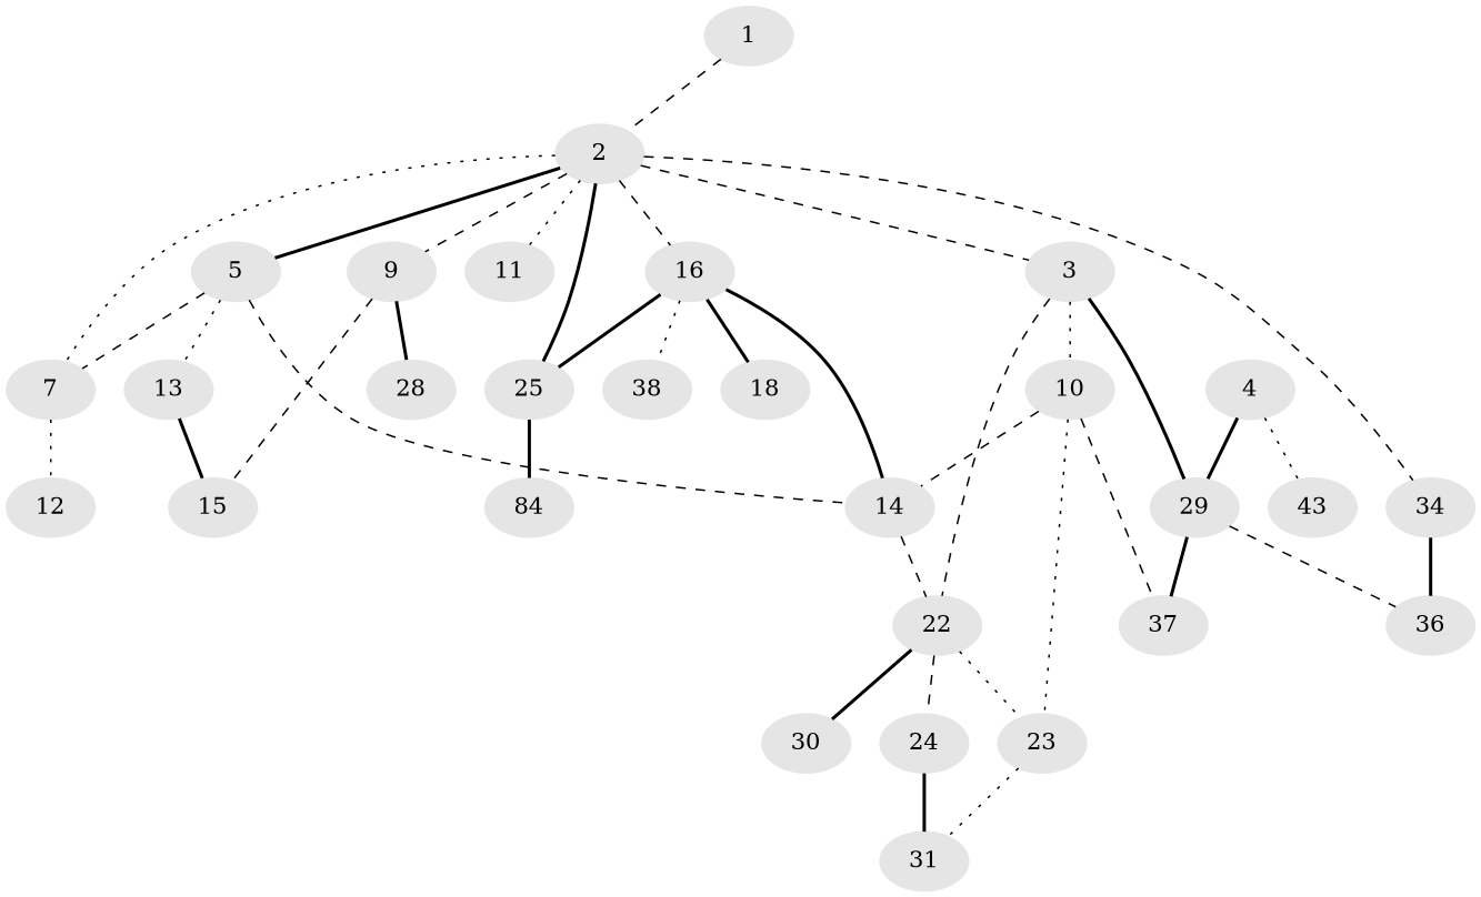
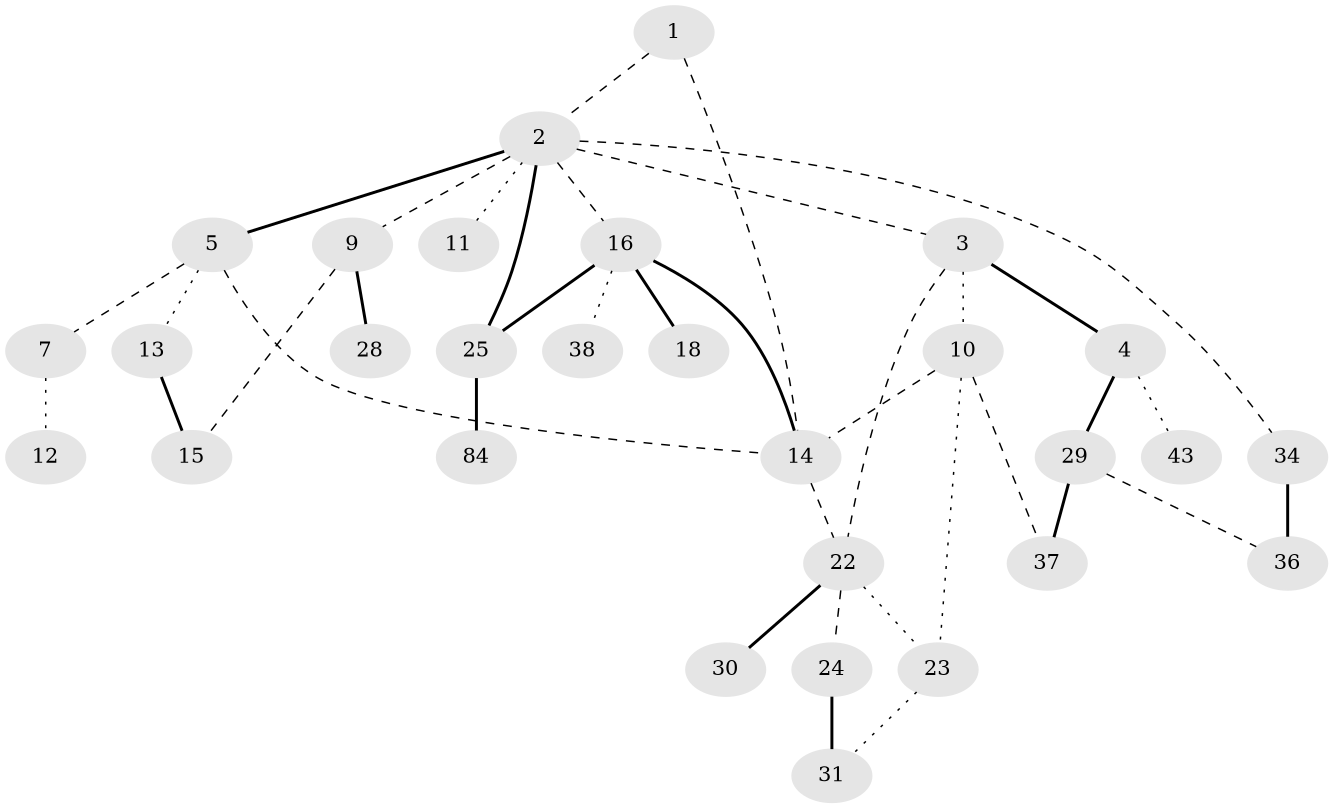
  graph {
    node [color=gray90 style=filled]
    edge [style=dashed]
    1 [super="+32"]
    2 [super="+47"]
    n3 [label=14 super="+46"]
    3 [super="+8"]
    5 [super="+6"]
    7 [super="+19"]
    9 [super="+45"]
    11 [super="+20"]
    16 [super="+21"]
    25 [super="+50"]
    34
    22 [super="+41"]
    4 [super="+14"]
    10 [super="+27"]
    13 [super="+40"]
    12 [super="+49"]
    15 [super="+26"]
    28
    18
    38
    n21 [label=84]
    36 [super="+48"]
    29
    43
    23 [super="+35"]
    37 [super="+42"]
    24
    30
    31 [super="+33"]
    1 -- 2
+   1 -- n3
    2 -- 3
    2 -- 5 [style=bold]
-   2 -- 7 [style=dotted]
    2 -- 9
    2 -- 11 [style=dotted]
    2 -- 16
    2 -- 25 [style=bold]
    2 -- 34
    n3 -- 22
    3 -- 22
-   3 -- 29 [style=bold]
+   3 -- 4 [style=bold]
    3 -- 10 [style=dotted]
    5 -- n3
    5 -- 7
    5 -- 13 [style=dotted]
    7 -- 12 [style=dotted]
    9 -- 15
    9 -- 28 [style=bold]
    16 -- n3 [style=bold]
    16 -- 25 [style=bold]
    16 -- 18 [style=bold]
    16 -- 38 [style=dotted]
    25 -- n21 [style=bold]
    34 -- 36 [style=bold weight=2]
    22 -- 23 [style=dotted weight=2]
    22 -- 24
    22 -- 30 [style=bold]
    4 -- 29 [style=bold]
    4 -- 43 [style=dotted]
    10 -- n3
    10 -- 23 [style=dotted]
    10 -- 37
    13 -- 15 [style=bold]
    29 -- 36
    29 -- 37 [style=bold]
    23 -- 31 [style=dotted]
    24 -- 31 [style=bold weight=2]
  }
